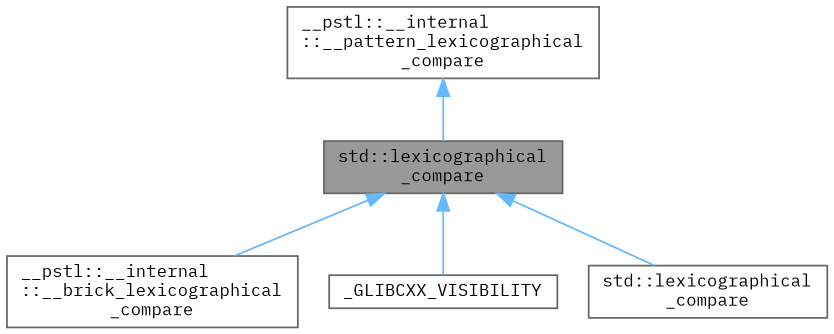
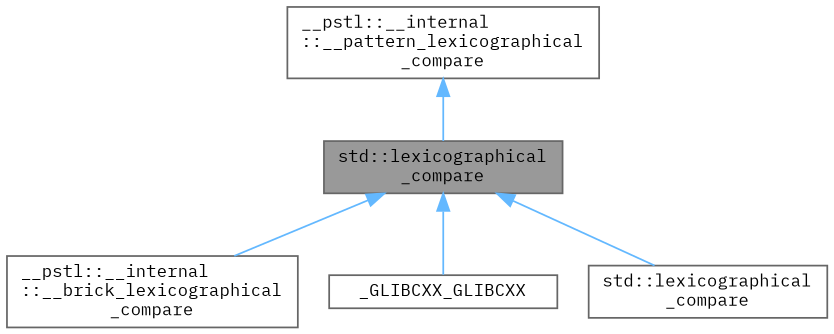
  digraph {
    fontname="IBM Plex Mono"
    rankdir=TB
    node [color=grey40 fillcolor=white fontname="IBM Plex Mono" fontsize=10 shape=box style=filled]
    edge [color=steelblue1 dir=back fontname="IBM Plex Mono" fontsize=10 labelfontname=Helvetica labelfontsize=10 style=solid]
    n1 [color=gray40 fillcolor=grey60 fontcolor=black height=0.2 label="std::lexicographical\l_compare" width=0.4]
    n2 [height=0.2 label="__pstl::__internal\l::__brick_lexicographical\l_compare" width=0.4]
-   n3 [height=0.2 label=_GLIBCXX_VISIBILITY width=0.4]
+   n3 [height=0.2 label=_GLIBCXX_GLIBCXX width=0.4]
    n4 [height=0.2 label="std::lexicographical\l_compare" width=0.4]
    n5 [height=0.2 label="__pstl::__internal\l::__pattern_lexicographical\l_compare" width=0.4]
    n1 -> n2
    n1 -> n3
    n1 -> n4
    n5 -> n1
  }
